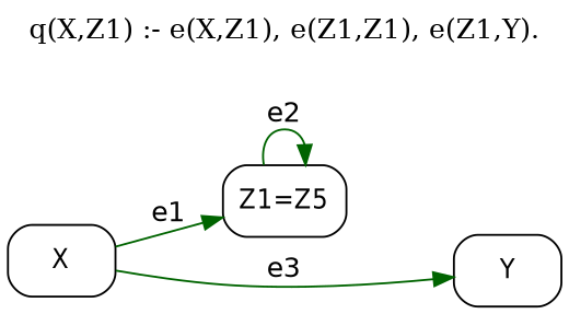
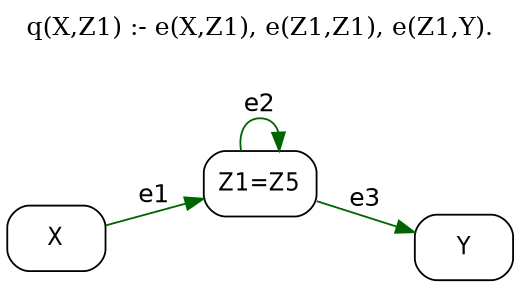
  digraph {
    label="q(X,Z1) :- e(X,Z1), e(Z1,Z1), e(Z1,Y)."
    labelloc=t
    rankdir=LR
    node [fontname="Helvetica-Narrow" shape=box style=rounded]
    edge [color=darkgreen fontname=helvetica]
    n1 [height=0.5 label="Z1=Z5" width=0.79167]
    Y [height=0.5 width=0.75]
    X [height=0.5 width=0.75]
    n1 -> n1 [label=e2]
-   X -> Y [label=e3]
+   n1 -> Y [label=e3]
    X -> n1 [label=e1]
  }
